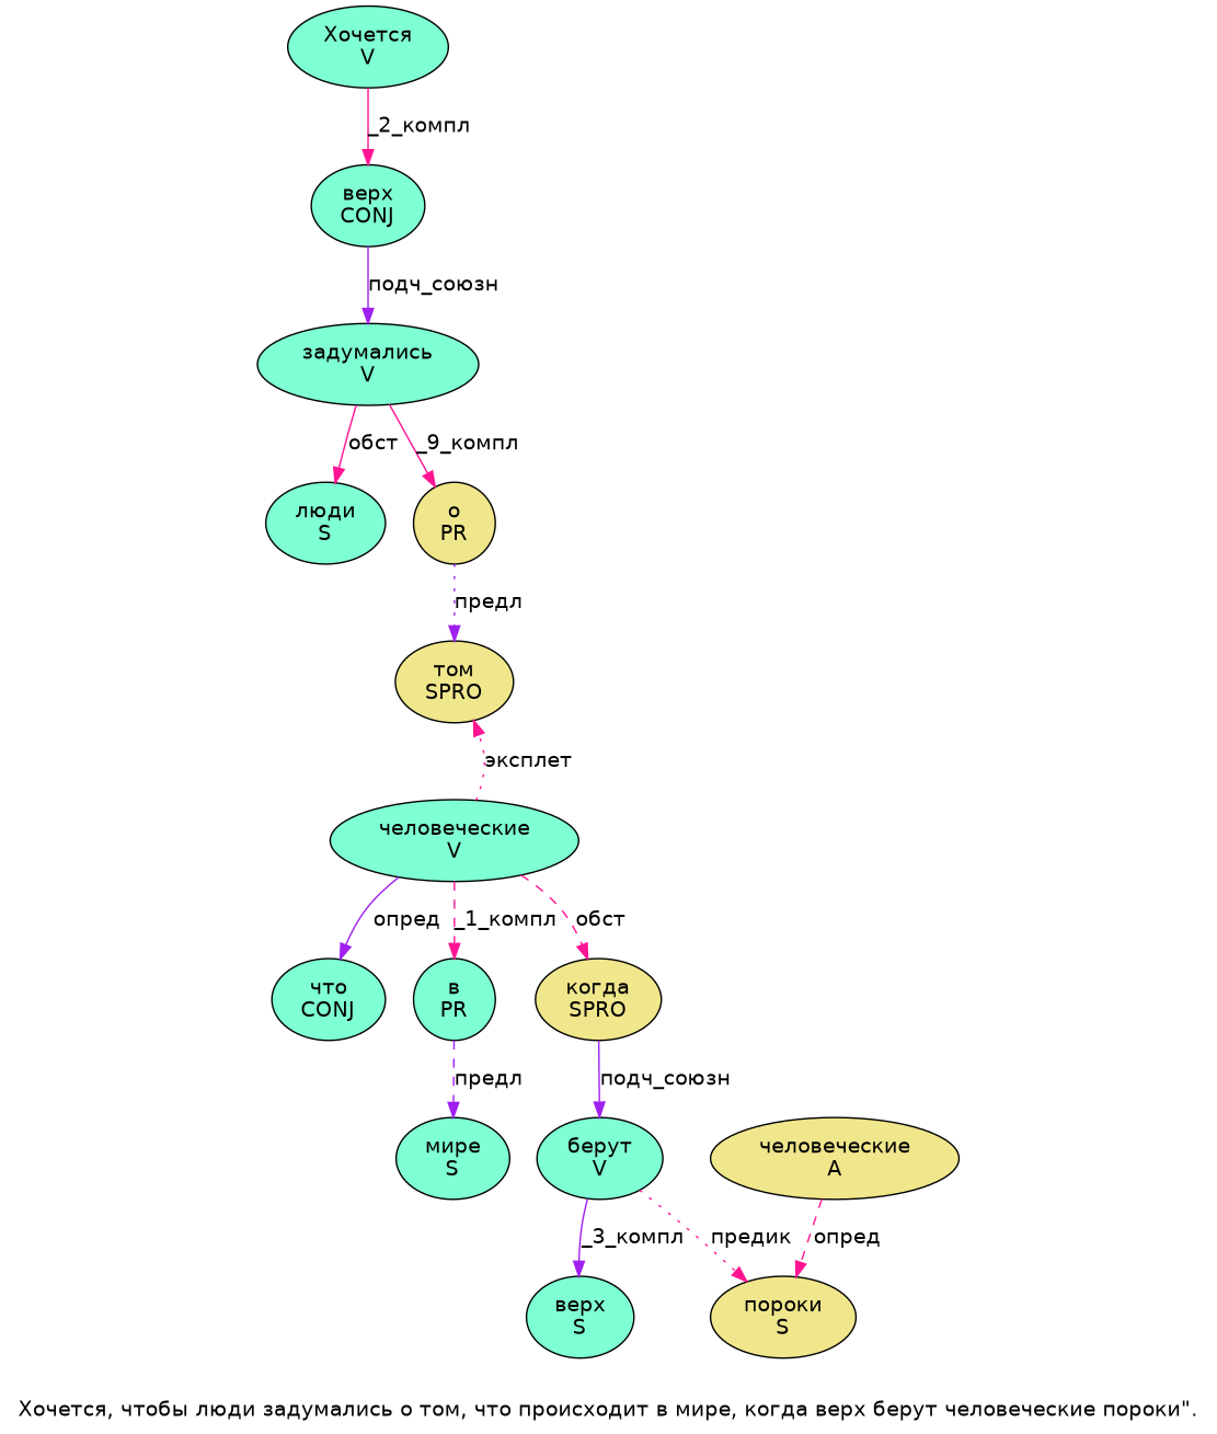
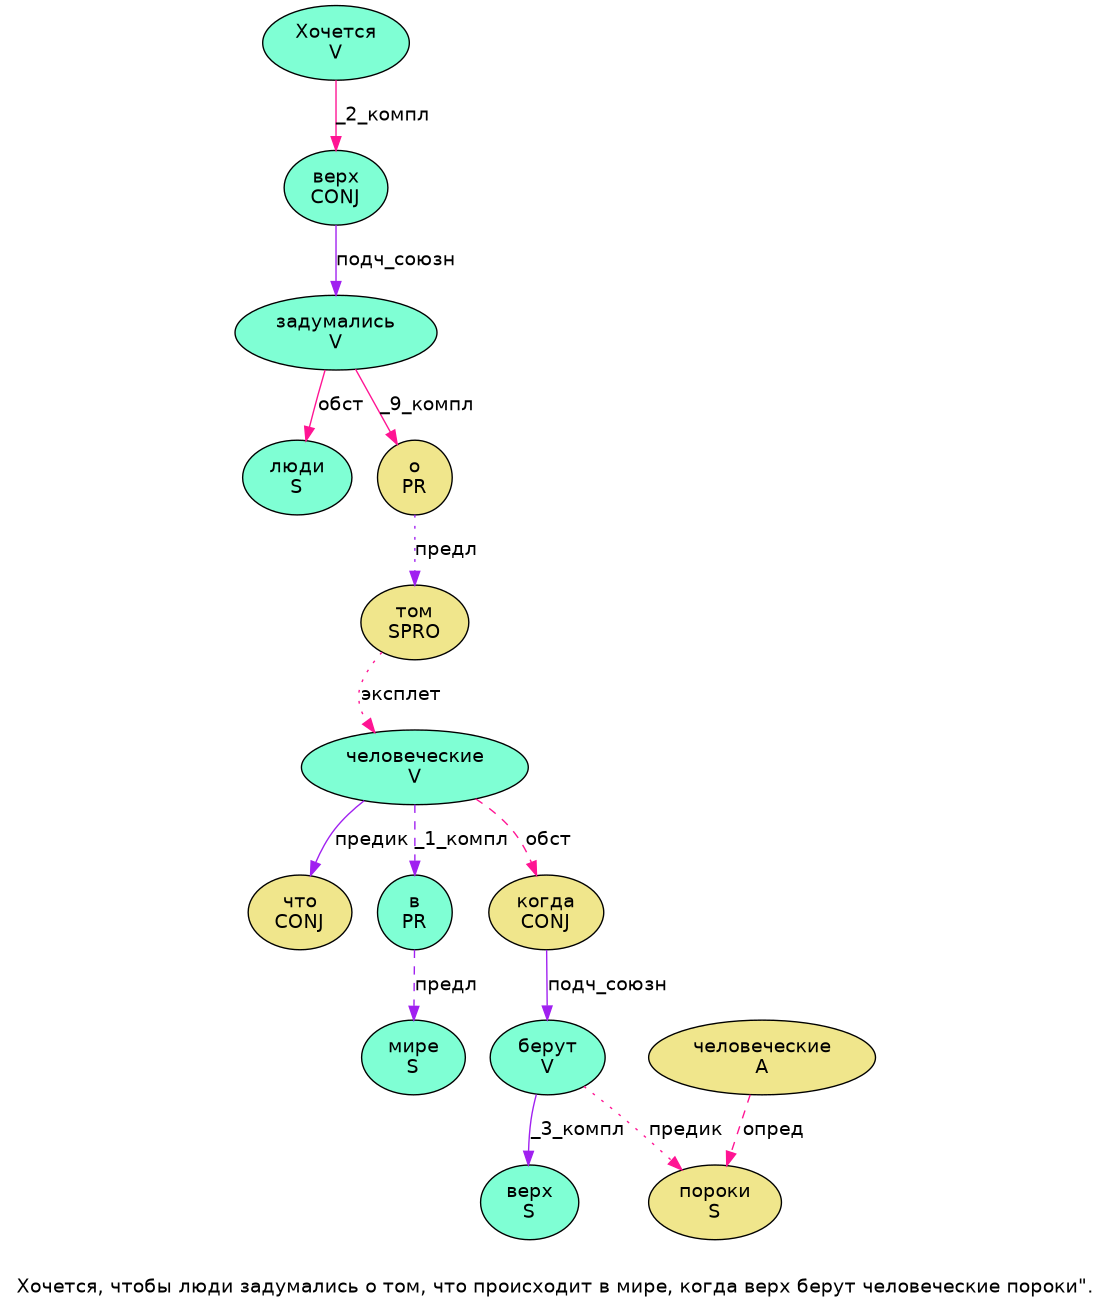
  digraph {
    fontname="DejaVu Sans"
    label="Хочется, чтобы люди задумались о том, что происходит в мире, когда верх берут человеческие пороки\"."
    node [fillcolor=aquamarine fontname="DejaVu Sans" penwidth=1 shape=ellipse style=filled]
    edge [color=deeppink fontname="DejaVu Sans" style=solid]
    n1 [label="Хочется\nV"]
    n2 [label="верх\nCONJ"]
    n3 [label="задумались\nV"]
    n4 [label="люди\nS"]
    n5 [fillcolor=khaki label="о\nPR"]
    n6 [fillcolor=khaki label="том\nSPRO"]
    n7 [label="человеческие\nV"]
-   n8 [label="что\nCONJ"]
+   n8 [fillcolor=khaki label="что\nCONJ"]
    n9 [label="в\nPR"]
-   n10 [fillcolor=khaki label="когда\nSPRO"]
+   n10 [fillcolor=khaki label="когда\nCONJ"]
    n11 [label="мире\nS"]
    n12 [label="берут\nV"]
    n13 [label="верх\nS"]
    n14 [fillcolor=khaki label="пороки\nS"]
    n15 [fillcolor=khaki label="человеческие\nA"]
    n1 -> n2 [label="_2_компл"]
    n2 -> n3 [color=purple label="подч_союзн"]
    n3 -> n4 [label="обст"]
    n3 -> n5 [label="_9_компл"]
    n5 -> n6 [color=purple label="предл" style=dotted]
-   n7 -> n6 [label="эксплет" style=dotted]
-   n7 -> n8 [color=purple label="опред"]
-   n7 -> n9 [label="_1_компл" style=dashed]
+   n6 -> n7 [label="эксплет" style=dotted]
+   n7 -> n8 [color=purple label="предик"]
+   n7 -> n9 [color=purple label="_1_компл" style=dashed]
    n7 -> n10 [label="обст" style=dashed]
    n9 -> n11 [color=purple label="предл" style=dashed]
    n10 -> n12 [color=purple label="подч_союзн"]
    n12 -> n13 [color=purple label="_3_компл"]
    n12 -> n14 [label="предик" style=dotted]
    n15 -> n14 [label="опред" style=dashed]
  }
